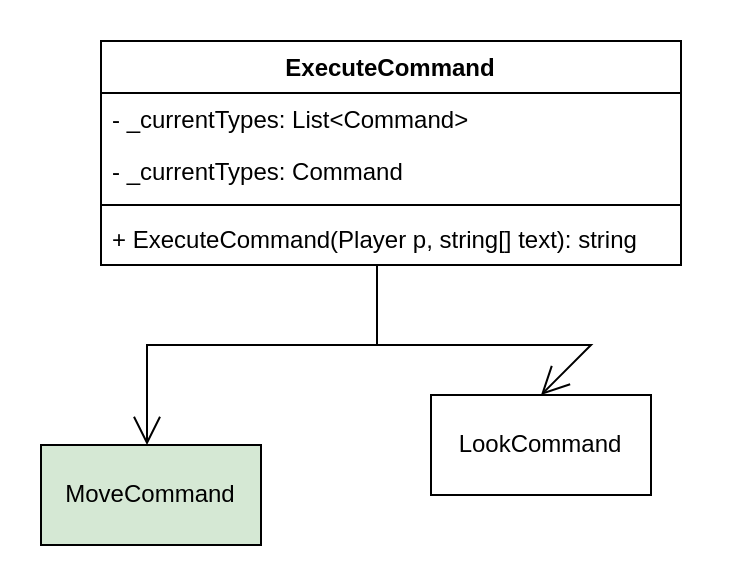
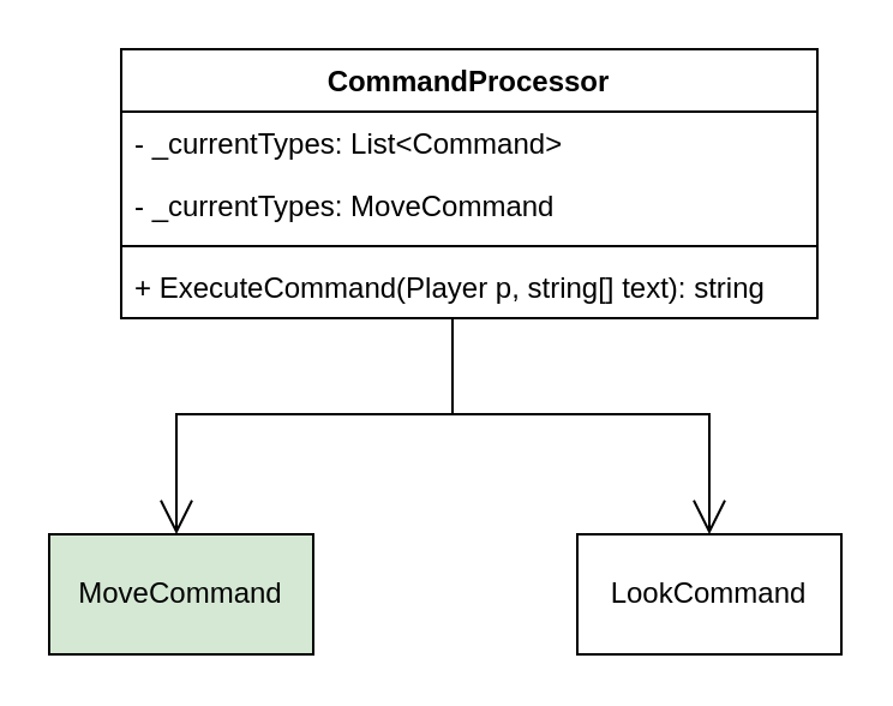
  <mxCell id="0" />
  <mxCell id="1" parent="0" />
- <mxCell id="2" value="ExecuteCommand" style="swimlane;fontStyle=1;align=center;verticalAlign=top;childLayout=stackLayout;horizontal=1;startSize=26;horizontalStack=0;resizeParent=1;resizeParentMax=0;resizeLast=0;collapsible=1;marginBottom=0;whiteSpace=wrap;html=1;" vertex="1" parent="1"><mxGeometry x="50" y="20" width="290" height="112" as="geometry" /></mxCell>
+ <mxCell id="2" value="CommandProcessor" style="swimlane;fontStyle=1;align=center;verticalAlign=top;childLayout=stackLayout;horizontal=1;startSize=26;horizontalStack=0;resizeParent=1;resizeParentMax=0;resizeLast=0;collapsible=1;marginBottom=0;whiteSpace=wrap;html=1;" vertex="1" parent="1"><mxGeometry x="50" y="20" width="290" height="112" as="geometry" /></mxCell>
  <mxCell id="3" value="- _currentTypes: List&amp;lt;Command&amp;gt;" style="text;strokeColor=none;fillColor=none;align=left;verticalAlign=top;spacingLeft=4;spacingRight=4;overflow=hidden;rotatable=0;points=[[0,0.5],[1,0.5]];portConstraint=eastwest;whiteSpace=wrap;html=1;" vertex="1" parent="2"><mxGeometry y="26" width="290" height="26" as="geometry" /></mxCell>
- <mxCell id="4" value="- _currentTypes: Command" style="text;strokeColor=none;fillColor=none;align=left;verticalAlign=top;spacingLeft=4;spacingRight=4;overflow=hidden;rotatable=0;points=[[0,0.5],[1,0.5]];portConstraint=eastwest;whiteSpace=wrap;html=1;" vertex="1" parent="2"><mxGeometry y="52" width="290" height="26" as="geometry" /></mxCell>
+ <mxCell id="4" value="- _currentTypes: MoveCommand" style="text;strokeColor=none;fillColor=none;align=left;verticalAlign=top;spacingLeft=4;spacingRight=4;overflow=hidden;rotatable=0;points=[[0,0.5],[1,0.5]];portConstraint=eastwest;whiteSpace=wrap;html=1;" vertex="1" parent="2"><mxGeometry y="52" width="290" height="26" as="geometry" /></mxCell>
  <mxCell id="5" value="" style="line;strokeWidth=1;fillColor=none;align=left;verticalAlign=middle;spacingTop=-1;spacingLeft=3;spacingRight=3;rotatable=0;labelPosition=right;points=[];portConstraint=eastwest;strokeColor=inherit;" vertex="1" parent="2"><mxGeometry y="78" width="290" height="8" as="geometry" /></mxCell>
  <mxCell id="6" value="+ ExecuteCommand(Player p, string[] text): string" style="text;strokeColor=none;fillColor=none;align=left;verticalAlign=top;spacingLeft=4;spacingRight=4;overflow=hidden;rotatable=0;points=[[0,0.5],[1,0.5]];portConstraint=eastwest;whiteSpace=wrap;html=1;" vertex="1" parent="2"><mxGeometry y="86" width="290" height="26" as="geometry" /></mxCell>
  <mxCell id="7" value="MoveCommand" style="html=1;whiteSpace=wrap;fillColor=#d5e8d4;" vertex="1" parent="1"><mxGeometry x="20" y="222" width="110" height="50" as="geometry" /></mxCell>
- <mxCell id="8" value="LookCommand" style="html=1;whiteSpace=wrap;" vertex="1" parent="1"><mxGeometry x="215" y="197" width="110" height="50" as="geometry" /></mxCell>
+ <mxCell id="8" value="LookCommand" style="html=1;whiteSpace=wrap;" vertex="1" parent="1"><mxGeometry x="240" y="222" width="110" height="50" as="geometry" /></mxCell>
  <mxCell id="9" value="" style="endArrow=open;endFill=1;endSize=12;html=1;rounded=0;entryX=0.5;entryY=0;entryDx=0;entryDy=0;" edge="1" parent="1" target="8"><mxGeometry width="160" relative="1" as="geometry"><mxPoint x="188" y="132" as="sourcePoint" /><mxPoint x="340" y="172" as="targetPoint" /><Array as="points"><mxPoint x="188" y="172" /><mxPoint x="295" y="172" /></Array></mxGeometry></mxCell>
  <mxCell id="10" value="" style="endArrow=open;endFill=1;endSize=12;html=1;rounded=0;entryX=0.5;entryY=0;entryDx=0;entryDy=0;" edge="1" parent="1"><mxGeometry width="160" relative="1" as="geometry"><mxPoint x="188" y="132" as="sourcePoint" /><mxPoint x="73" y="222" as="targetPoint" /><Array as="points"><mxPoint x="188" y="172" /><mxPoint x="73" y="172" /></Array></mxGeometry></mxCell>
